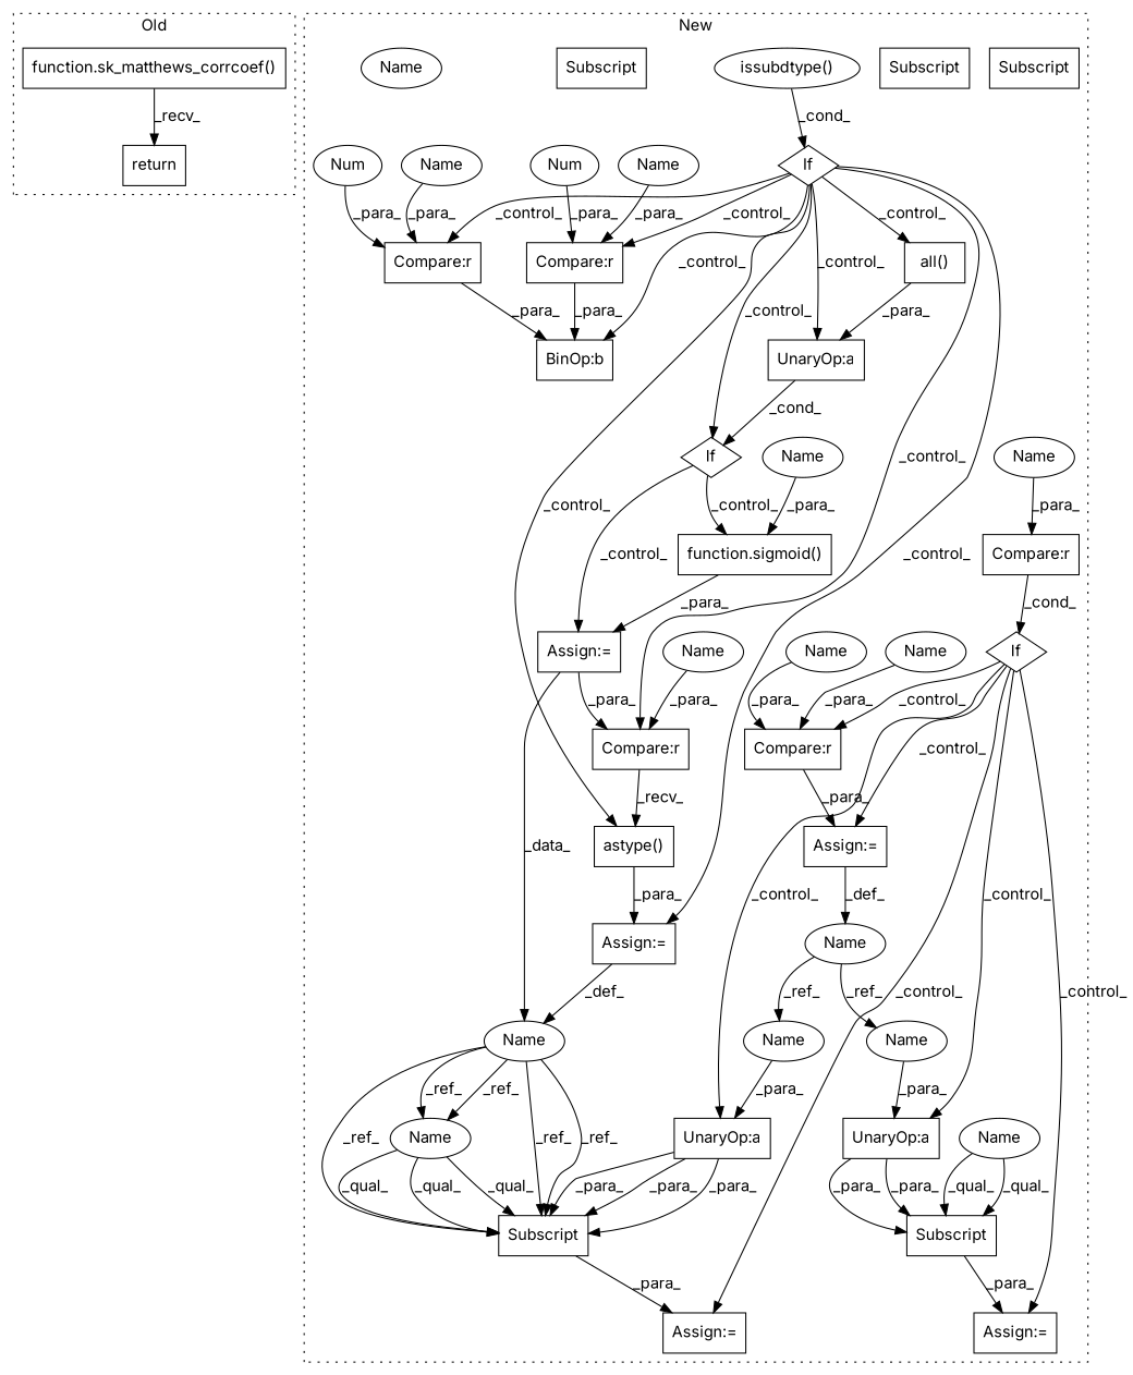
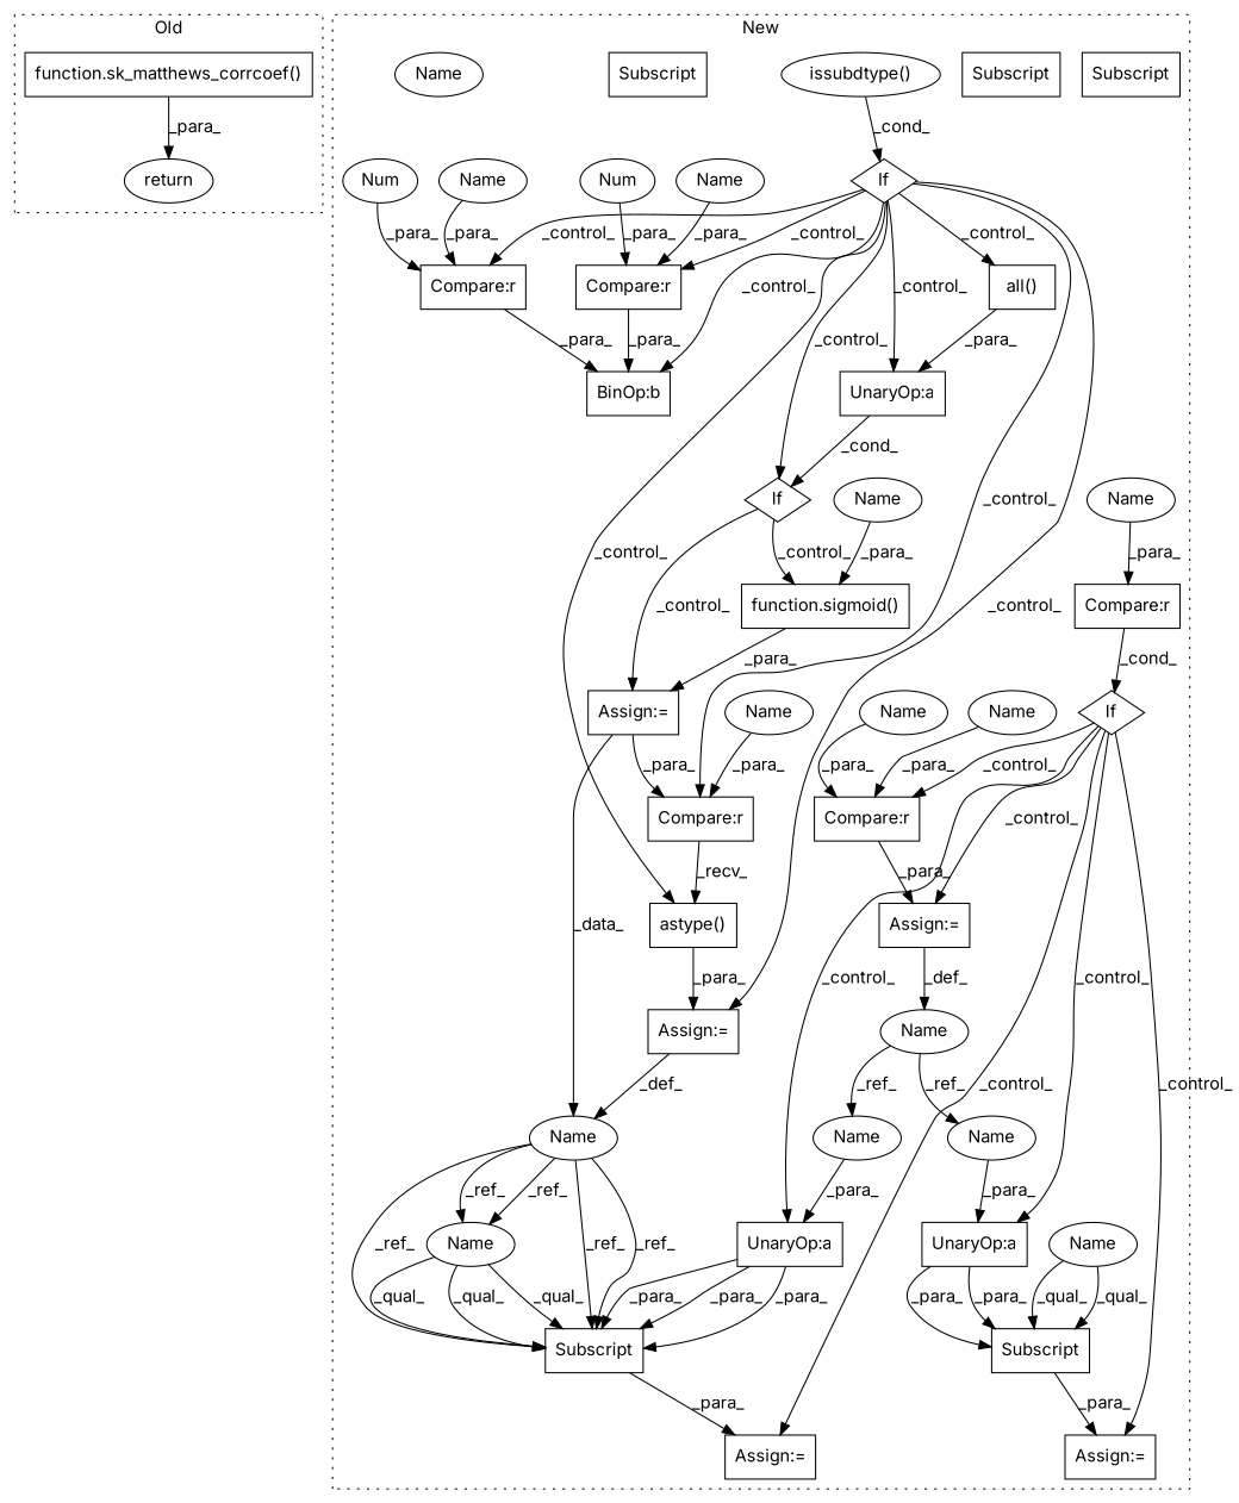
  digraph {
    fontname=Inter
    node [a=87 fontname=Inter l=3 s="1860,0" shape=box]
    edge [fontname=Inter]
-   n1 [a=93 l=7 label=return s=1947]
+   n1 [a=93 l=7 label=return s=1947 shape=ellipse]
    n2 [a=75 l=55 label="function.sk_matthews_corrcoef()" s=1954]
    n3 [a=75 l="8,1" label="function.sigmoid()" s="1675,1688"]
    n4 [a=63 l="11,0" label=Subscript]
    n5 [a=96 label=If s=1561 shape=diamond]
    n6 [a=61 l=37 label="UnaryOp:a" s=1616]
    n7 [a=96 label=If s=1613 shape=diamond]
    n8 [a=61 l=4 label="UnaryOp:a" s=1866]
    n9 [a=96 label=If s=1748 shape=diamond]
    n10 [a=61 l=4 label="UnaryOp:a" s=1838]
    n11 [a=40 l=11 label="Compare:r" s=1635]
    n12 [a=82 label="BinOp:b" s=1632]
    n13 [a=40 l=11 label="Compare:r" s=1621]
    n14 [a=40 l=20 label="Compare:r" s=1706]
    n15 [a=40 l=22 label="Compare:r" s=1791]
    n16 [a=63 l="12,0" label=Subscript s="1831,0"]
    n17 [a=40 l=24 label="Compare:r" s=1751]
    n18 [a=75 l="28,1" label="astype()" s="1706,1742"]
    n19 [a=75 l="14,1" label="issubdtype()" s="1564,1602" shape=ellipse]
    n20 [l=5 label=Name s=1698 shape=ellipse]
    n21 [a=68 label="Assign:=" s=1857]
    n22 [label=Name s=1785 shape=ellipse]
    n23 [a=75 l=33 label="all()" s=1620]
    n24 [a=76 l=1 label=Num s=1644 shape=ellipse]
    n25 [a=76 l=1 label=Num s=1622 shape=ellipse]
    n26 [a=68 label="Assign:=" s=1828]
    n27 [a=68 label="Assign:=" s=1788]
    n28 [a=68 label="Assign:=" s=1672]
    n29 [a=68 label="Assign:=" s=1703]
    n30 [a=63 l="11,0" label=Subscript]
    n31 [l=5 label=Name s=1860 shape=ellipse]
    n32 [label=Name s=1867 shape=ellipse]
    n33 [label=Name s=1839 shape=ellipse]
    n34 [l=5 label=Name s=1626 shape=ellipse]
    n35 [l=5 label=Name s=1860 shape=ellipse]
    n36 [l=5 label=Name s=1636 shape=ellipse]
    n37 [l=5 label=Name s=1683 shape=ellipse]
    n38 [l=5 label=Name s=1707 shape=ellipse]
    n39 [a=63 l="11,0" label=Subscript]
    n40 [l=12 label=Name s=1801 shape=ellipse]
    n41 [l=12 label=Name s=1751 shape=ellipse]
    n42 [l=6 label=Name s=1831 shape=ellipse]
    n43 [l=6 label=Name s=1791 shape=ellipse]
    n44 [a=63 l="12,0" label=Subscript s="1831,0"]
    subgraph cluster_1 {
      label=Old
      style=dotted
      n1
      n2
    }
    subgraph cluster_2 {
      label=New
      style=dotted
      n3
      n4
      n5
      n6
      n7
      n8
      n9
      n10
      n11
      n12
      n13
      n14
      n15
      n16
      n17
      n18
      n19
      n20
      n21
      n22
      n23
      n24
      n25
      n26
      n27
      n28
      n29
      n30
      n31
      n32
      n33
      n34
      n35
      n36
      n37
      n38
      n39
      n40
      n41
      n42
      n43
      n44
    }
-   n2 -> n1 [label=_recv_]
+   n2 -> n1 [label=_para_]
    n3 -> n28 [label=_para_]
    n5 -> n6 [label=_control_]
    n5 -> n7 [label=_control_]
    n5 -> n11 [label=_control_]
    n5 -> n12 [label=_control_]
    n5 -> n13 [label=_control_]
    n5 -> n14 [label=_control_]
    n5 -> n18 [label=_control_]
    n5 -> n23 [label=_control_]
    n5 -> n29 [label=_control_]
    n6 -> n7 [label=_cond_]
    n7 -> n3 [label=_control_]
    n7 -> n28 [label=_control_]
    n8 -> n39 [label=_para_]
    n8 -> n39 [label=_para_]
    n8 -> n39 [label=_para_]
    n9 -> n8 [label=_control_]
    n9 -> n10 [label=_control_]
    n9 -> n15 [label=_control_]
    n9 -> n21 [label=_control_]
    n9 -> n26 [label=_control_]
    n9 -> n27 [label=_control_]
    n10 -> n44 [label=_para_]
    n10 -> n44 [label=_para_]
    n11 -> n12 [label=_para_]
    n13 -> n12 [label=_para_]
    n14 -> n18 [label=_recv_]
    n15 -> n27 [label=_para_]
    n17 -> n9 [label=_cond_]
    n18 -> n29 [label=_para_]
    n19 -> n5 [label=_cond_]
    n20 -> n35 [label=_ref_]
    n20 -> n35 [label=_ref_]
    n20 -> n39 [label=_ref_]
    n20 -> n39 [label=_ref_]
    n20 -> n39 [label=_ref_]
    n22 -> n32 [label=_ref_]
    n22 -> n33 [label=_ref_]
    n23 -> n6 [label=_para_]
    n24 -> n11 [label=_para_]
    n25 -> n13 [label=_para_]
    n27 -> n22 [label=_def_]
    n28 -> n14 [label=_para_]
    n28 -> n20 [label=_data_]
    n29 -> n20 [label=_def_]
    n32 -> n8 [label=_para_]
    n33 -> n10 [label=_para_]
    n34 -> n13 [label=_para_]
    n35 -> n39 [label=_qual_]
    n35 -> n39 [label=_qual_]
    n35 -> n39 [label=_qual_]
    n36 -> n11 [label=_para_]
    n37 -> n3 [label=_para_]
    n38 -> n14 [label=_para_]
    n39 -> n21 [label=_para_]
    n40 -> n15 [label=_para_]
    n41 -> n17 [label=_para_]
    n42 -> n44 [label=_qual_]
    n42 -> n44 [label=_qual_]
    n43 -> n15 [label=_para_]
    n44 -> n26 [label=_para_]
  }
